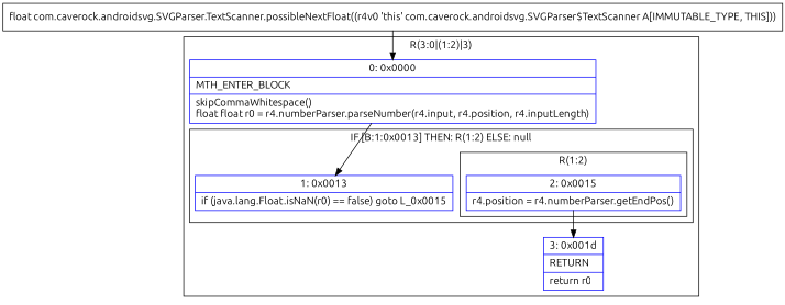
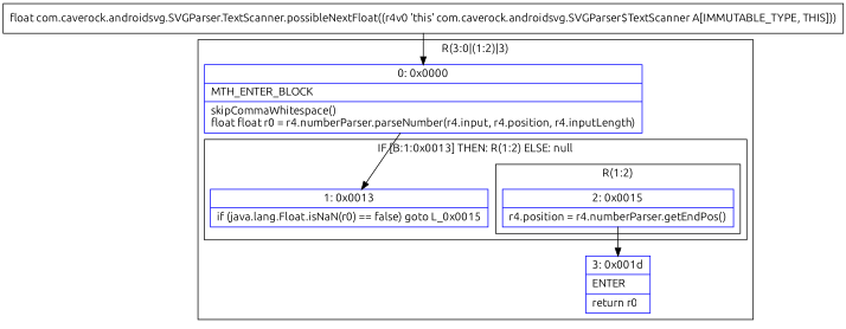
  digraph {
    fontname=Ubuntu
    node [color=blue fontname=Ubuntu shape=record]
    edge [fontname=Ubuntu]
    n1 [label="{2\:\ 0x0015|r4.position = r4.numberParser.getEndPos()\l}"]
    n2 [label="{1\:\ 0x0013|if (java.lang.Float.isNaN(r0) == false) goto L_0x0015\l}"]
    n3 [label="{0\:\ 0x0000|MTH_ENTER_BLOCK\l|skipCommaWhitespace()\lfloat float r0 = r4.numberParser.parseNumber(r4.input, r4.position, r4.inputLength)\l}"]
-   n4 [label="{3\:\ 0x001d|RETURN\l|return r0\l}"]
+   n4 [label="{3\:\ 0x001d|ENTER\l|return r0\l}"]
    n5 [label="{float com.caverock.androidsvg.SVGParser.TextScanner.possibleNextFloat((r4v0 'this' com.caverock.androidsvg.SVGParser$TextScanner A[IMMUTABLE_TYPE, THIS])) }" color=""]
    subgraph cluster_1 {
      label="R(3:0|(1:2)|3)"
      n3
      n4
      subgraph cluster_2 {
        label="IF [B:1:0x0013] THEN: R(1:2) ELSE: null"
        n2
        subgraph cluster_3 {
          label="R(1:2)"
          n1
        }
      }
    }
    n1 -> n4
    n3 -> n2
    n5 -> n3
  }
